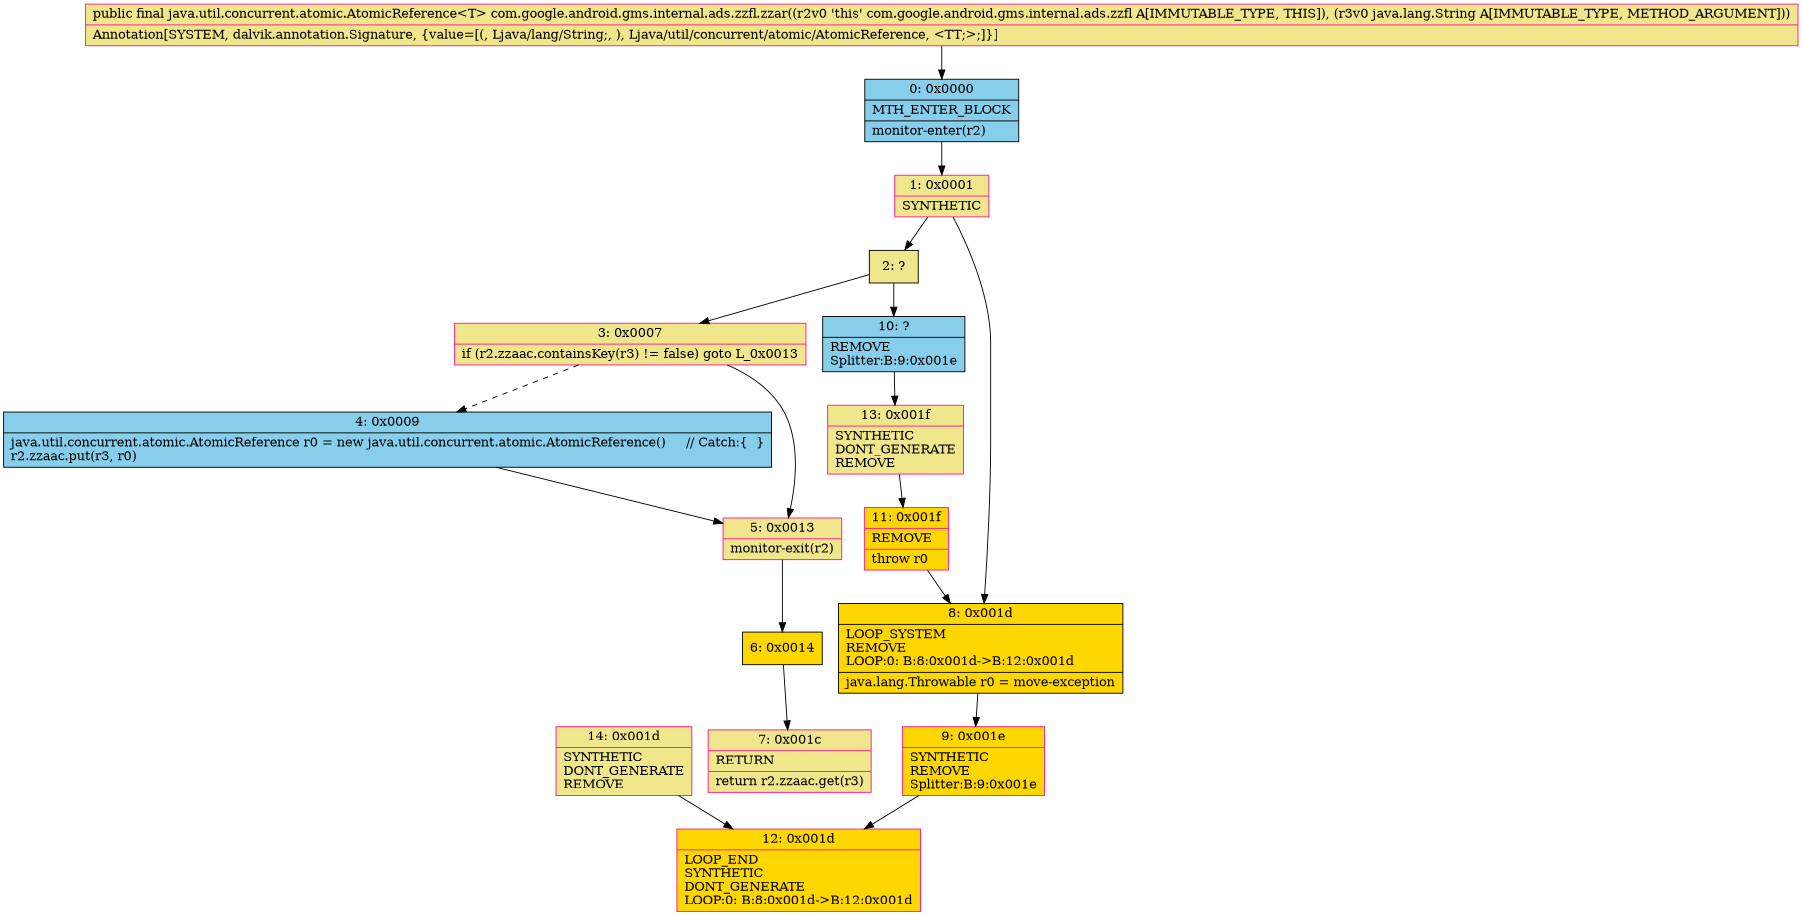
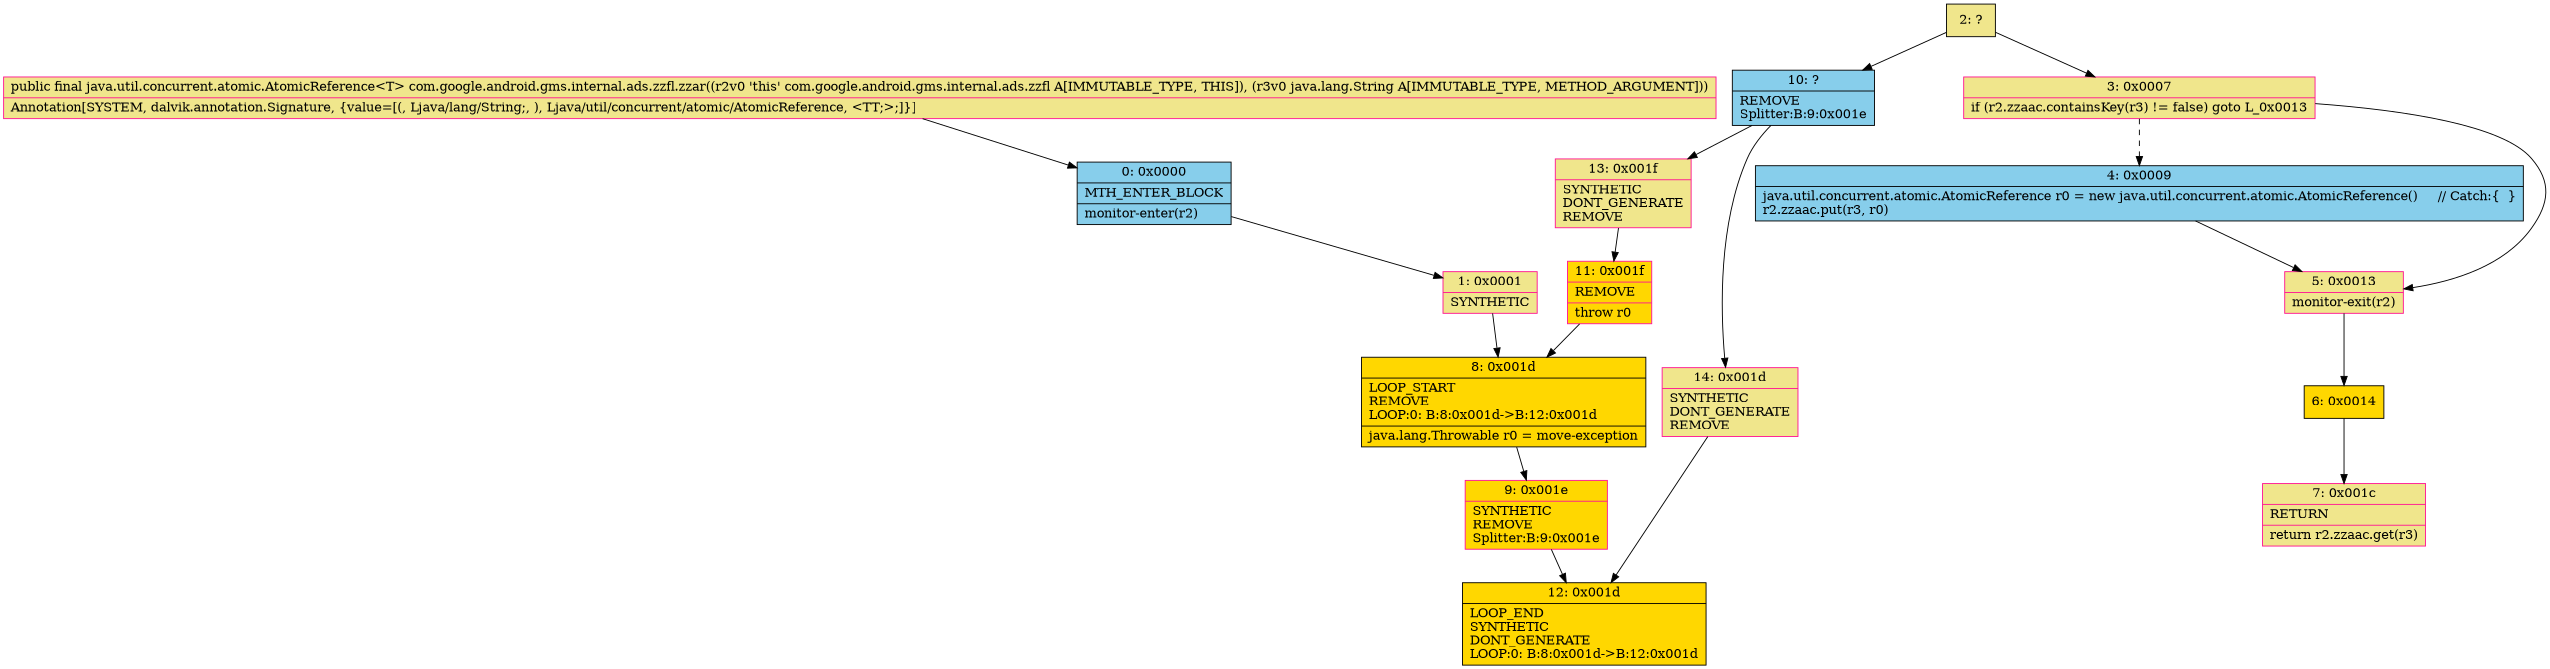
  digraph {
    node [color=deeppink fillcolor=khaki shape=record style=filled]
    n1 [color=black fillcolor=skyblue label="{0\:\ 0x0000|MTH_ENTER_BLOCK\l|monitor\-enter(r2)\l}"]
    n2 [label="{1\:\ 0x0001|SYNTHETIC\l}"]
    n3 [color=black label="{2\:\ ?}"]
-   n4 [color=black fillcolor=gold label="{8\:\ 0x001d|LOOP_SYSTEM\lREMOVE\lLOOP:0: B:8:0x001d\-\>B:12:0x001d\l|java.lang.Throwable r0 = move\-exception\l}"]
+   n4 [color=black fillcolor=gold label="{8\:\ 0x001d|LOOP_START\lREMOVE\lLOOP:0: B:8:0x001d\-\>B:12:0x001d\l|java.lang.Throwable r0 = move\-exception\l}"]
    n5 [label="{3\:\ 0x0007|if (r2.zzaac.containsKey(r3) != false) goto L_0x0013\l}"]
    n6 [color=black fillcolor=skyblue label="{10\:\ ?|REMOVE\lSplitter:B:9:0x001e\l}"]
    n7 [fillcolor=gold label="{9\:\ 0x001e|SYNTHETIC\lREMOVE\lSplitter:B:9:0x001e\l}"]
    n8 [color=black fillcolor=skyblue label="{4\:\ 0x0009|java.util.concurrent.atomic.AtomicReference r0 = new java.util.concurrent.atomic.AtomicReference()     \/\/ Catch:\{  \}\lr2.zzaac.put(r3, r0)\l}"]
    n9 [label="{5\:\ 0x0013|monitor\-exit(r2)\l}"]
    n10 [color=black fillcolor=gold label="{6\:\ 0x0014}"]
    n11 [label="{7\:\ 0x001c|RETURN\l|return r2.zzaac.get(r3)\l}"]
-   n12 [fillcolor=gold label="{12\:\ 0x001d|LOOP_END\lSYNTHETIC\lDONT_GENERATE\lLOOP:0: B:8:0x001d\-\>B:12:0x001d\l}"]
+   n12 [color=black fillcolor=gold label="{12\:\ 0x001d|LOOP_END\lSYNTHETIC\lDONT_GENERATE\lLOOP:0: B:8:0x001d\-\>B:12:0x001d\l}"]
    n13 [label="{13\:\ 0x001f|SYNTHETIC\lDONT_GENERATE\lREMOVE\l}"]
    n14 [label="{14\:\ 0x001d|SYNTHETIC\lDONT_GENERATE\lREMOVE\l}"]
    n15 [fillcolor=gold label="{11\:\ 0x001f|REMOVE\l|throw r0\l}"]
    n16 [label="{public final java.util.concurrent.atomic.AtomicReference\<T\> com.google.android.gms.internal.ads.zzfl.zzar((r2v0 'this' com.google.android.gms.internal.ads.zzfl A[IMMUTABLE_TYPE, THIS]), (r3v0 java.lang.String A[IMMUTABLE_TYPE, METHOD_ARGUMENT]))  | Annotation[SYSTEM, dalvik.annotation.Signature, \{value=[(, Ljava\/lang\/String;, ), Ljava\/util\/concurrent\/atomic\/AtomicReference, \<TT;\>;]\}]\l}"]
    n1 -> n2
-   n2 -> n3
    n2 -> n4
    n3 -> n5
    n3 -> n6
    n4 -> n7
    n5 -> n8 [style=dashed]
    n5 -> n9
    n6 -> n13
+   n6 -> n14
    n7 -> n12
    n8 -> n9
    n9 -> n10
    n10 -> n11
    n13 -> n15
    n14 -> n12
    n15 -> n4
    n16 -> n1
  }
